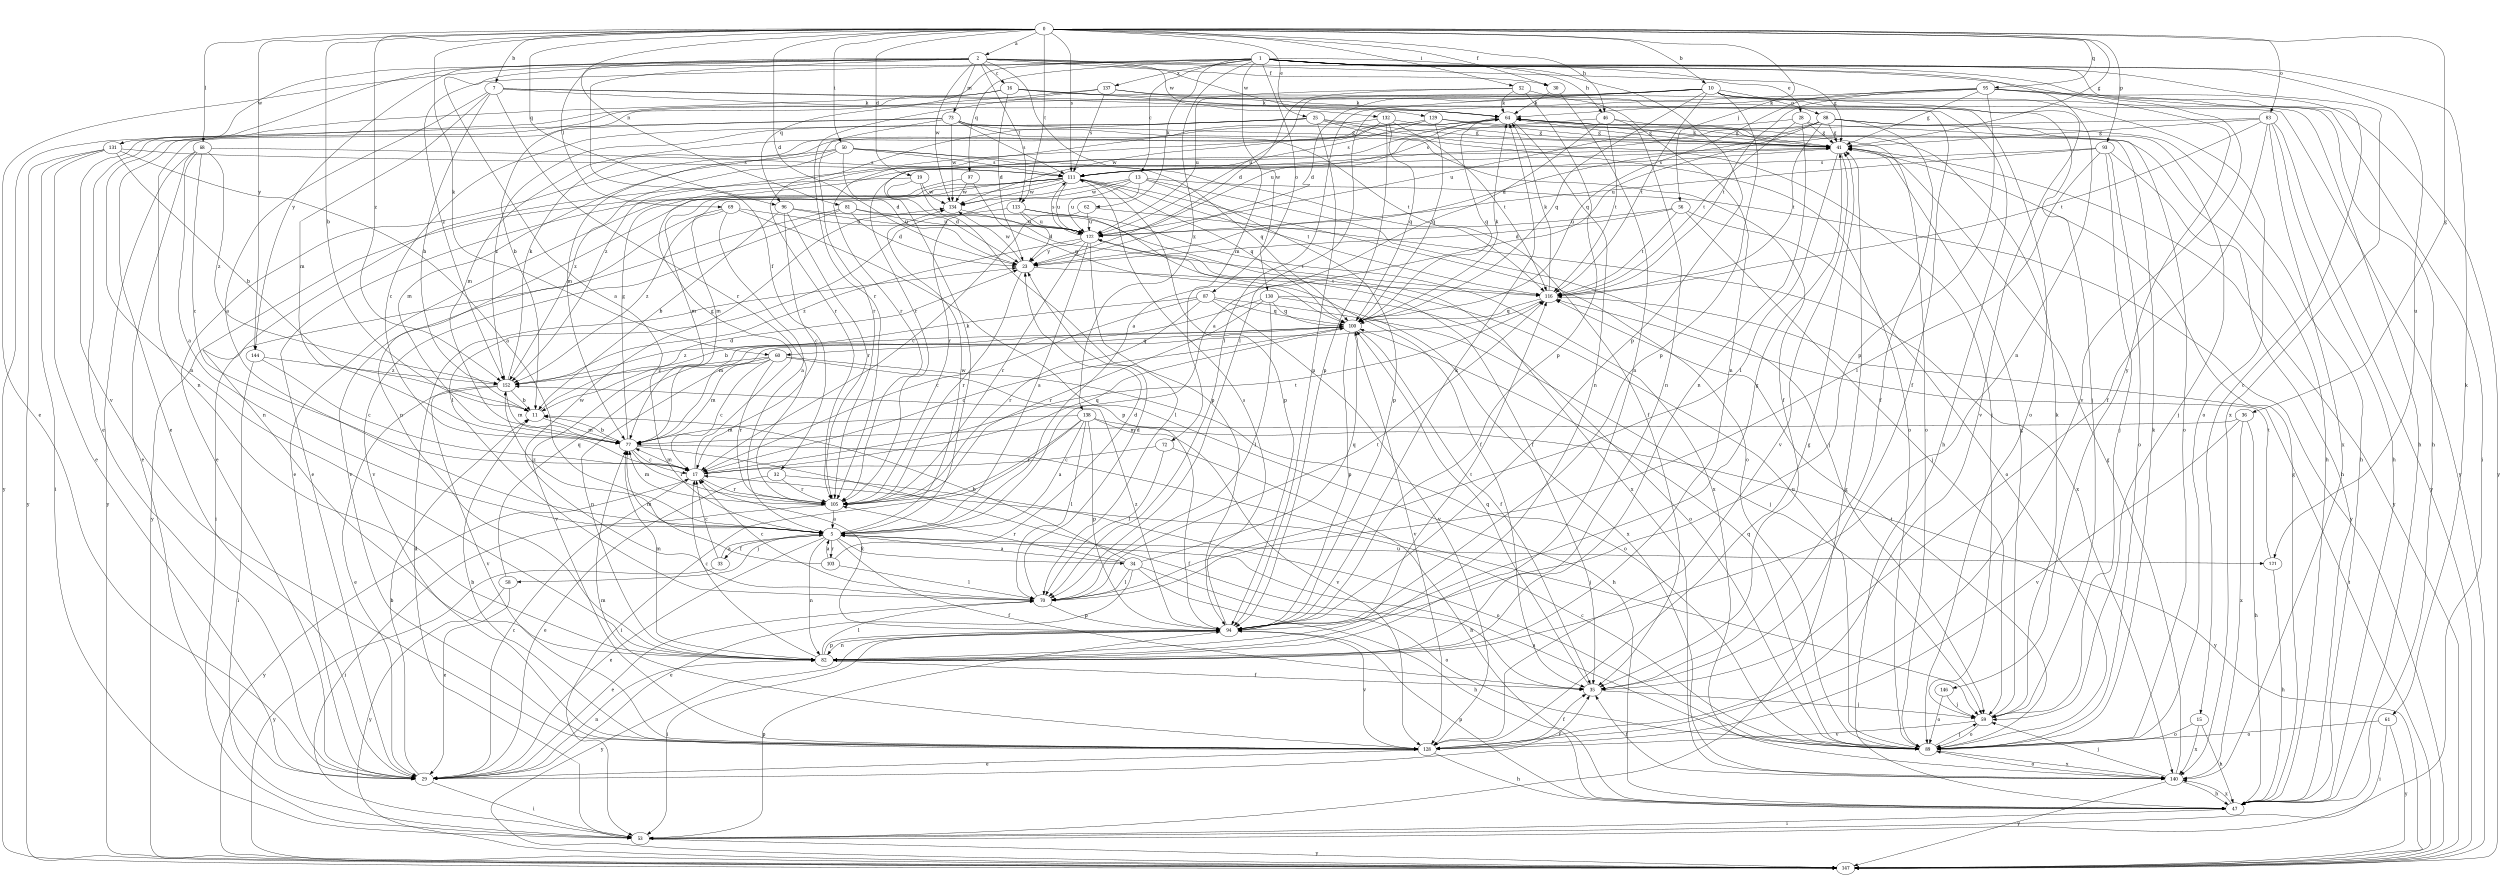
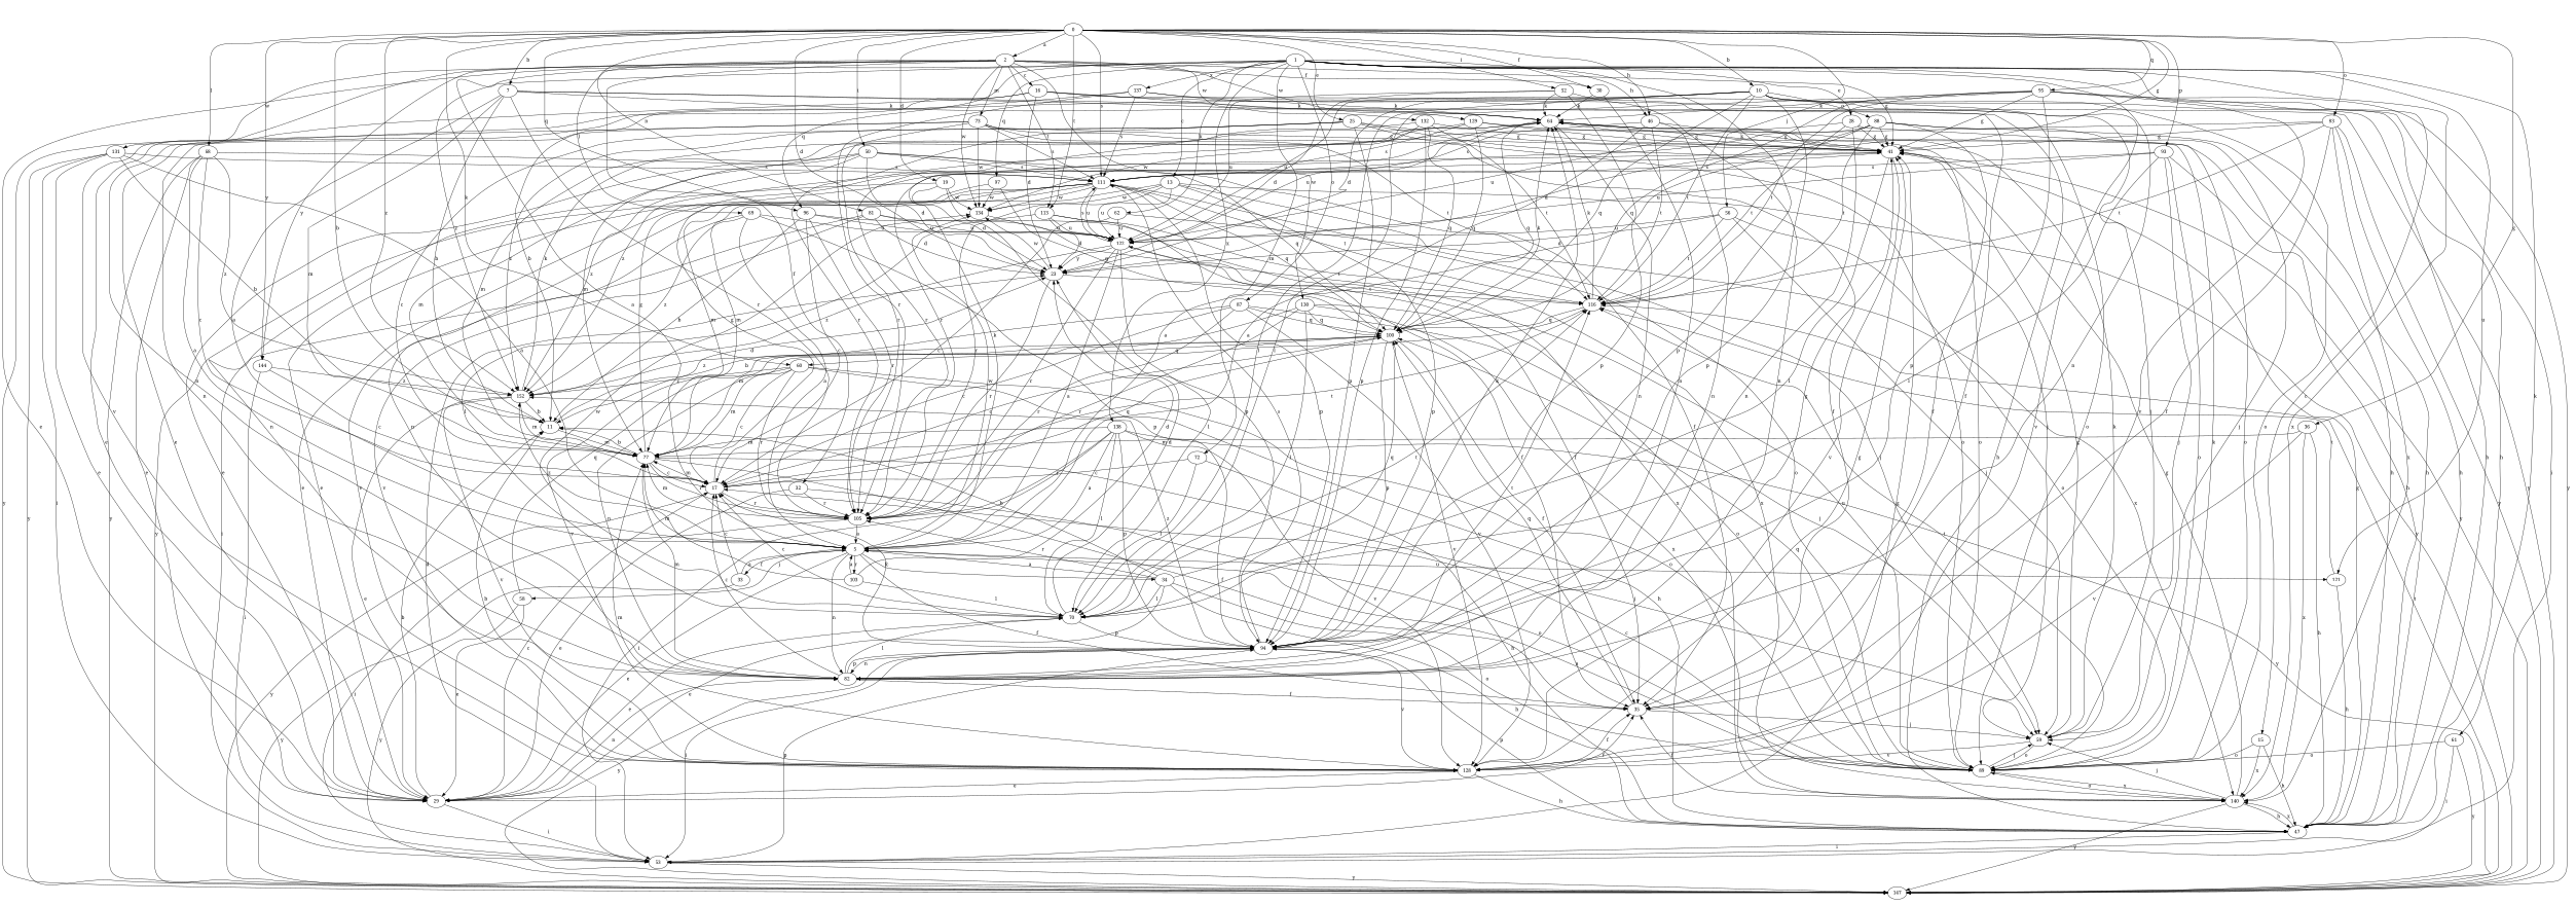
  strict digraph {
    fontname="Noto Serif"
    node [fontname="Noto Serif"]
    edge [fontname="Noto Serif"]
    0
    2
    7
    10
    11
    19
    23
    25
    30
    36
    41
    46
    50
    52
    56
    60
    68
    81
    83
    93
    95
    96
    111
    113
    144
    152
    128
    5
    16
    32
    69
    73
    129
    130
    131
    132
    134
-   146
    35
    64
    47
    77
    105
    29
    94
    70
    88
    89
    100
    116
    122
    82
    59
    17
    140
    147
    53
    1
    13
    15
    28
    61
    62
    72
    87
    97
    121
    137
    138
    33
    34
    58
    103
    0 -> 2 [label=a]
    0 -> 7 [label=b]
    0 -> 10 [label=b]
    0 -> 11 [label=b]
    0 -> 19 [label=d]
    0 -> 23 [label=d]
    0 -> 25 [label=e]
    0 -> 30 [label=f]
    0 -> 36 [label=g]
    0 -> 41 [label=g]
    0 -> 46 [label=h]
    0 -> 50 [label=i]
    0 -> 52 [label=i]
    0 -> 56 [label=j]
    0 -> 60 [label=k]
    0 -> 68 [label=l]
    0 -> 81 [label=n]
    0 -> 83 [label=o]
    0 -> 93 [label=p]
    0 -> 95 [label=q]
    0 -> 96 [label=q]
    0 -> 111 [label=s]
    0 -> 113 [label=t]
    0 -> 144 [label=y]
    0 -> 152 [label=z]
    2 -> 30 [label=f]
    2 -> 41 [label=g]
    2 -> 113 [label=t]
    2 -> 144 [label=y]
    2 -> 128 [label=v]
    2 -> 5 [label=a]
    2 -> 16 [label=c]
    2 -> 32 [label=f]
    2 -> 69 [label=l]
    2 -> 73 [label=m]
    2 -> 129 [label=w]
    2 -> 130 [label=w]
    2 -> 131 [label=w]
    2 -> 132 [label=w]
    2 -> 134 [label=w]
-   2 -> 146 [label=y]
    7 -> 11 [label=b]
    7 -> 5 [label=a]
    7 -> 35 [label=f]
    7 -> 64 [label=k]
    7 -> 47 [label=h]
    7 -> 77 [label=m]
    7 -> 105 [label=r]
    10 -> 23 [label=d]
    10 -> 128 [label=v]
    10 -> 47 [label=h]
    10 -> 29 [label=e]
    10 -> 94 [label=p]
    10 -> 70 [label=l]
    10 -> 88 [label=o]
    10 -> 89 [label=o]
    10 -> 100 [label=q]
    10 -> 116 [label=t]
    10 -> 122 [label=u]
    11 -> 23 [label=d]
    11 -> 77 [label=m]
    19 -> 23 [label=d]
    19 -> 134 [label=w]
    19 -> 94 [label=p]
    19 -> 82 [label=n]
    23 -> 134 [label=w]
    23 -> 105 [label=r]
    23 -> 116 [label=t]
    25 -> 41 [label=g]
    25 -> 152 [label=z]
    25 -> 105 [label=r]
    25 -> 94 [label=p]
    25 -> 89 [label=o]
    25 -> 59 [label=j]
    25 -> 17 [label=c]
    30 -> 64 [label=k]
    30 -> 82 [label=n]
    36 -> 128 [label=v]
    36 -> 47 [label=h]
    36 -> 77 [label=m]
    36 -> 140 [label=x]
    41 -> 111 [label=s]
    41 -> 128 [label=v]
    41 -> 64 [label=k]
    41 -> 70 [label=l]
    41 -> 147 [label=y]
    46 -> 41 [label=g]
    46 -> 111 [label=s]
    46 -> 5 [label=a]
    46 -> 116 [label=t]
    46 -> 82 [label=n]
    50 -> 23 [label=d]
    50 -> 111 [label=s]
    50 -> 152 [label=z]
    50 -> 35 [label=f]
    50 -> 77 [label=m]
    50 -> 29 [label=e]
    50 -> 100 [label=q]
    52 -> 23 [label=d]
    52 -> 64 [label=k]
    52 -> 94 [label=p]
    52 -> 122 [label=u]
    52 -> 82 [label=n]
    56 -> 23 [label=d]
    56 -> 89 [label=o]
    56 -> 116 [label=t]
    56 -> 122 [label=u]
    56 -> 59 [label=j]
    60 -> 152 [label=z]
    60 -> 47 [label=h]
    60 -> 77 [label=m]
    60 -> 105 [label=r]
    60 -> 89 [label=o]
    60 -> 82 [label=n]
    60 -> 17 [label=c]
    68 -> 111 [label=s]
    68 -> 152 [label=z]
    68 -> 5 [label=a]
    68 -> 29 [label=e]
    68 -> 17 [label=c]
    68 -> 147 [label=y]
    81 -> 23 [label=d]
    81 -> 128 [label=v]
    81 -> 122 [label=u]
    81 -> 140 [label=x]
    81 -> 53 [label=i]
    83 -> 41 [label=g]
    83 -> 35 [label=f]
    83 -> 47 [label=h]
    83 -> 105 [label=r]
    83 -> 116 [label=t]
    83 -> 140 [label=x]
    83 -> 147 [label=y]
    93 -> 111 [label=s]
    93 -> 47 [label=h]
    93 -> 70 [label=l]
    93 -> 89 [label=o]
    93 -> 122 [label=u]
    93 -> 59 [label=j]
    95 -> 41 [label=g]
    95 -> 64 [label=k]
    95 -> 47 [label=h]
    95 -> 94 [label=p]
    95 -> 70 [label=l]
    95 -> 100 [label=q]
    95 -> 116 [label=t]
    95 -> 147 [label=y]
    95 -> 53 [label=i]
    96 -> 11 [label=b]
    96 -> 35 [label=f]
    96 -> 105 [label=r]
    96 -> 122 [label=u]
    96 -> 17 [label=c]
    111 -> 134 [label=w]
    111 -> 77 [label=m]
    111 -> 29 [label=e]
    111 -> 94 [label=p]
    111 -> 89 [label=o]
    111 -> 100 [label=q]
    111 -> 116 [label=t]
    111 -> 122 [label=u]
    111 -> 82 [label=n]
    111 -> 147 [label=y]
    113 -> 23 [label=d]
    113 -> 35 [label=f]
    113 -> 70 [label=l]
    113 -> 122 [label=u]
    113 -> 140 [label=x]
    144 -> 152 [label=z]
    144 -> 17 [label=c]
    144 -> 53 [label=i]
    152 -> 11 [label=b]
    152 -> 128 [label=v]
    152 -> 64 [label=k]
    152 -> 77 [label=m]
    152 -> 29 [label=e]
    128 -> 11 [label=b]
    128 -> 41 [label=g]
    128 -> 35 [label=f]
    128 -> 47 [label=h]
    128 -> 77 [label=m]
    128 -> 29 [label=e]
    5 -> 152 [label=z]
    5 -> 134 [label=w]
    5 -> 35 [label=f]
    5 -> 64 [label=k]
    5 -> 29 [label=e]
    5 -> 82 [label=n]
    5 -> 121 [label=u]
    5 -> 33 [label=f]
    5 -> 34 [label=f]
    5 -> 58 [label=j]
    5 -> 103 [label=r]
    16 -> 23 [label=d]
    16 -> 64 [label=k]
    16 -> 29 [label=e]
    16 -> 89 [label=o]
    16 -> 82 [label=n]
    16 -> 59 [label=j]
    32 -> 105 [label=r]
    32 -> 29 [label=e]
    32 -> 89 [label=o]
    69 -> 152 [label=z]
    69 -> 128 [label=v]
    69 -> 5 [label=a]
    69 -> 94 [label=p]
    69 -> 122 [label=u]
    73 -> 41 [label=g]
    73 -> 111 [label=s]
    73 -> 134 [label=w]
    73 -> 35 [label=f]
    73 -> 105 [label=r]
    73 -> 116 [label=t]
    73 -> 82 [label=n]
    73 -> 147 [label=y]
    129 -> 41 [label=g]
    129 -> 111 [label=s]
    129 -> 77 [label=m]
    129 -> 89 [label=o]
    129 -> 100 [label=q]
    130 -> 128 [label=v]
    130 -> 105 [label=r]
    130 -> 70 [label=l]
    130 -> 89 [label=o]
    130 -> 100 [label=q]
    130 -> 140 [label=x]
    131 -> 11 [label=b]
    131 -> 111 [label=s]
    131 -> 5 [label=a]
    131 -> 29 [label=e]
    131 -> 147 [label=y]
    131 -> 53 [label=i]
    132 -> 41 [label=g]
    132 -> 134 [label=w]
    132 -> 105 [label=r]
    132 -> 94 [label=p]
    132 -> 100 [label=q]
    132 -> 116 [label=t]
    134 -> 122 [label=u]
-   146 -> 89 [label=o]
-   146 -> 59 [label=j]
    35 -> 100 [label=q]
    35 -> 59 [label=j]
    64 -> 41 [label=g]
    64 -> 47 [label=h]
    64 -> 77 [label=m]
    64 -> 100 [label=q]
    64 -> 122 [label=u]
    64 -> 82 [label=n]
    47 -> 41 [label=g]
    47 -> 94 [label=p]
    47 -> 140 [label=x]
    47 -> 53 [label=i]
    77 -> 11 [label=b]
    77 -> 41 [label=g]
    77 -> 35 [label=f]
    77 -> 105 [label=r]
    77 -> 59 [label=j]
    77 -> 17 [label=c]
    105 -> 5 [label=a]
    105 -> 77 [label=m]
    105 -> 53 [label=i]
    29 -> 11 [label=b]
    29 -> 35 [label=f]
    29 -> 82 [label=n]
    29 -> 17 [label=c]
    29 -> 53 [label=i]
    94 -> 41 [label=g]
    94 -> 111 [label=s]
    94 -> 152 [label=z]
    94 -> 128 [label=v]
    94 -> 64 [label=k]
    94 -> 82 [label=n]
    94 -> 17 [label=c]
    94 -> 147 [label=y]
    94 -> 53 [label=i]
    70 -> 23 [label=d]
    70 -> 134 [label=w]
    70 -> 29 [label=e]
    70 -> 94 [label=p]
    70 -> 116 [label=t]
    70 -> 17 [label=c]
    88 -> 23 [label=d]
    88 -> 41 [label=g]
    88 -> 5 [label=a]
    88 -> 35 [label=f]
    88 -> 47 [label=h]
    88 -> 116 [label=t]
    88 -> 122 [label=u]
    88 -> 59 [label=j]
    89 -> 5 [label=a]
    89 -> 64 [label=k]
    89 -> 100 [label=q]
    89 -> 116 [label=t]
    89 -> 122 [label=u]
    89 -> 59 [label=j]
    89 -> 17 [label=c]
    89 -> 140 [label=x]
    100 -> 60 [label=q]
    100 -> 152 [label=z]
    100 -> 128 [label=v]
    100 -> 35 [label=f]
    100 -> 64 [label=k]
    100 -> 94 [label=p]
    100 -> 17 [label=c]
    116 -> 64 [label=k]
    116 -> 77 [label=m]
    116 -> 100 [label=q]
    122 -> 23 [label=y]
    122 -> 111 [label=s]
    122 -> 152 [label=z]
    122 -> 5 [label=a]
    122 -> 105 [label=r]
    122 -> 70 [label=l]
    122 -> 116 [label=t]
    82 -> 35 [label=f]
    82 -> 77 [label=m]
    82 -> 94 [label=p]
    82 -> 70 [label=l]
    82 -> 116 [label=t]
    82 -> 17 [label=c]
    59 -> 41 [label=g]
    59 -> 128 [label=v]
    59 -> 64 [label=k]
    59 -> 89 [label=o]
    17 -> 41 [label=g]
    17 -> 77 [label=m]
    17 -> 105 [label=r]
    17 -> 100 [label=q]
    17 -> 116 [label=t]
    17 -> 147 [label=y]
    140 -> 41 [label=g]
    140 -> 35 [label=f]
    140 -> 47 [label=h]
    140 -> 89 [label=o]
    140 -> 59 [label=j]
    140 -> 147 [label=y]
    147 -> 116 [label=t]
    53 -> 23 [label=d]
    53 -> 41 [label=g]
    53 -> 94 [label=p]
    53 -> 147 [label=y]
    1 -> 46 [label=h]
    1 -> 96 [label=q]
    1 -> 152 [label=z]
    1 -> 128 [label=v]
    1 -> 29 [label=e]
    1 -> 94 [label=p]
    1 -> 82 [label=n]
    1 -> 140 [label=x]
    1 -> 13 [label=c]
    1 -> 15 [label=c]
    1 -> 28 [label=e]
    1 -> 61 [label=k]
    1 -> 62 [label=k]
    1 -> 72 [label=m]
    1 -> 87 [label=o]
    1 -> 97 [label=q]
    1 -> 121 [label=u]
    1 -> 137 [label=x]
    1 -> 138 [label=x]
    13 -> 134 [label=w]
    13 -> 77 [label=m]
    13 -> 105 [label=r]
    13 -> 94 [label=p]
    13 -> 122 [label=u]
    13 -> 59 [label=j]
    13 -> 147 [label=y]
    15 -> 47 [label=h]
    15 -> 89 [label=o]
    15 -> 140 [label=x]
    28 -> 41 [label=g]
    28 -> 152 [label=z]
    28 -> 89 [label=o]
    28 -> 116 [label=t]
    28 -> 82 [label=n]
    61 -> 89 [label=o]
    61 -> 147 [label=y]
    61 -> 53 [label=i]
    62 -> 122 [label=u]
    62 -> 17 [label=c]
    62 -> 140 [label=x]
    72 -> 47 [label=h]
    72 -> 70 [label=l]
    72 -> 17 [label=c]
    87 -> 11 [label=b]
    87 -> 128 [label=v]
    87 -> 105 [label=r]
    87 -> 100 [label=q]
    87 -> 59 [label=j]
    87 -> 17 [label=c]
    97 -> 134 [label=w]
    97 -> 29 [label=e]
    97 -> 100 [label=q]
    121 -> 47 [label=h]
    121 -> 116 [label=t]
    137 -> 11 [label=b]
    137 -> 111 [label=s]
    137 -> 64 [label=k]
    137 -> 105 [label=r]
    137 -> 147 [label=y]
    138 -> 128 [label=v]
    138 -> 5 [label=a]
    138 -> 77 [label=m]
    138 -> 105 [label=r]
    138 -> 94 [label=p]
    138 -> 70 [label=l]
    138 -> 147 [label=y]
    138 -> 53 [label=i]
    33 -> 5 [label=a]
    33 -> 17 [label=c]
    33 -> 147 [label=y]
    34 -> 11 [label=b]
    34 -> 5 [label=a]
    34 -> 47 [label=h]
    34 -> 105 [label=r]
    34 -> 29 [label=e]
    34 -> 70 [label=l]
    34 -> 89 [label=o]
    34 -> 100 [label=q]
    58 -> 29 [label=e]
    58 -> 100 [label=q]
    58 -> 147 [label=y]
    103 -> 23 [label=d]
    103 -> 5 [label=a]
    103 -> 77 [label=m]
    103 -> 70 [label=l]
  }
